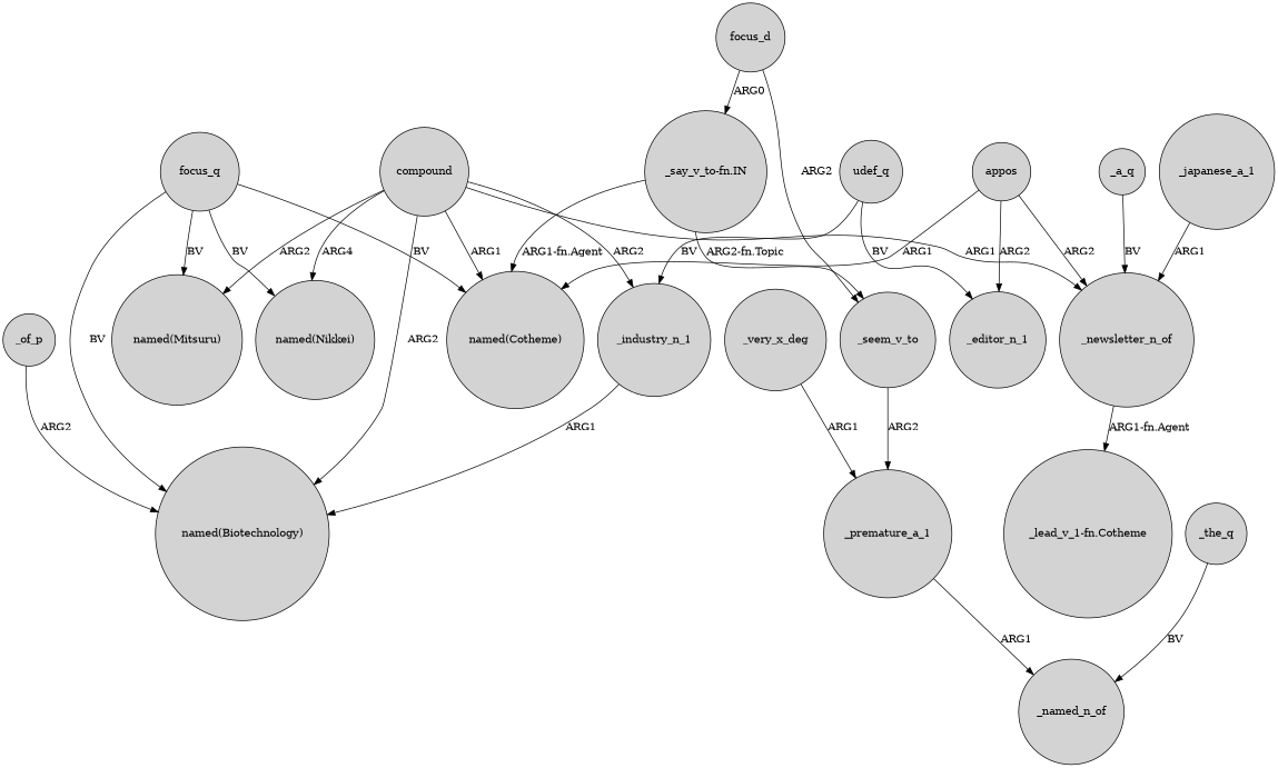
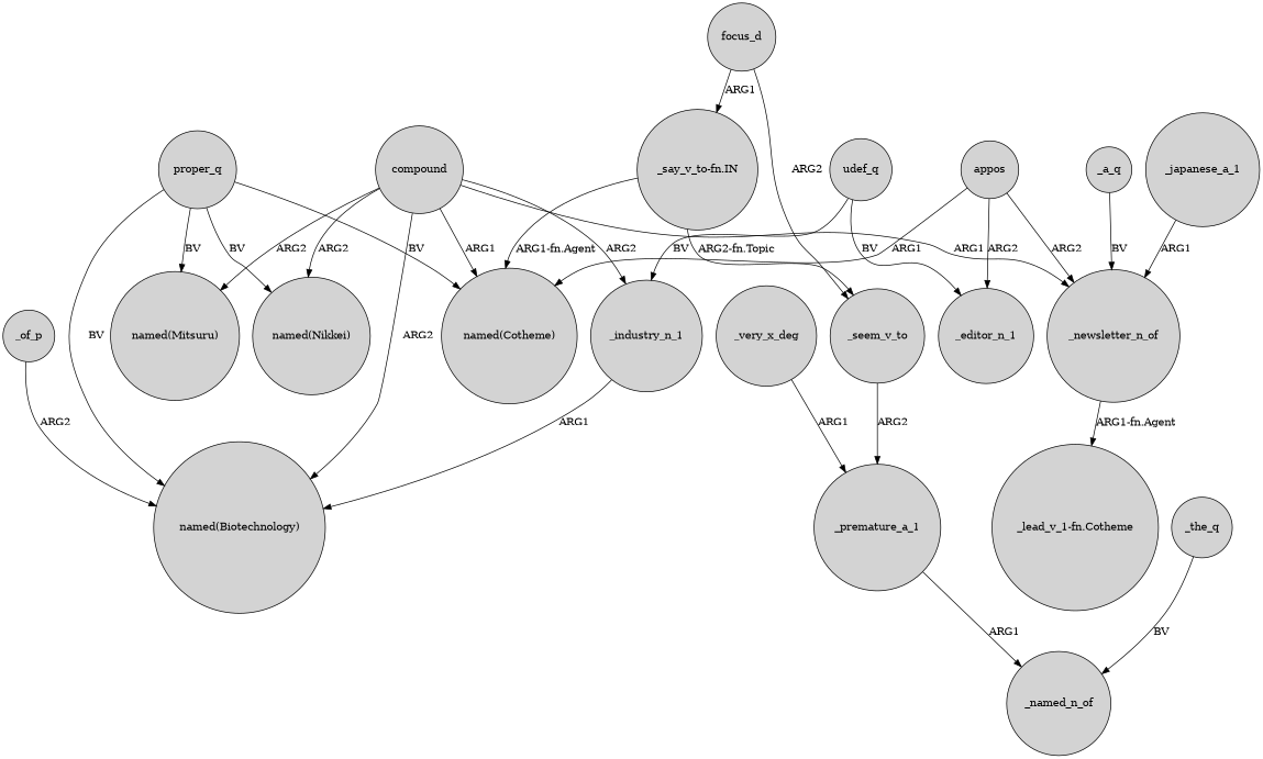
  digraph {
    node [shape=circle style=filled]
    n1 [label="named(Cotheme)"]
-   proper_q [label=focus_q]
+   proper_q
    "named(Biotechnology)"
    "named(Mitsuru)"
    "named(Nikkei)"
    appos
    _editor_n_1
    _newsletter_n_of
    "_lead_v_1-fn.Cotheme"
    "_say_v_to-fn.IN"
    _seem_v_to
    _premature_a_1
    focus_d
    n14 [label=_named_n_of]
    _very_x_deg
    _the_q
    compound
    _industry_n_1
    _a_q
    _of_p
    _japanese_a_1
    udef_q
    proper_q -> n1 [label=BV]
    proper_q -> "named(Biotechnology)" [label=BV]
    proper_q -> "named(Mitsuru)" [label=BV]
    proper_q -> "named(Nikkei)" [label=BV]
    appos -> n1 [label=ARG1]
    appos -> _editor_n_1 [label=ARG2]
    appos -> _newsletter_n_of [label=ARG2]
    _newsletter_n_of -> "_lead_v_1-fn.Cotheme" [label="ARG1-fn.Agent"]
    "_say_v_to-fn.IN" -> n1 [label="ARG1-fn.Agent"]
    "_say_v_to-fn.IN" -> _seem_v_to [label="ARG2-fn.Topic"]
    _seem_v_to -> _premature_a_1 [label=ARG2]
    _premature_a_1 -> n14 [label=ARG1]
-   focus_d -> "_say_v_to-fn.IN" [label=ARG0]
+   focus_d -> "_say_v_to-fn.IN" [label=ARG1]
    focus_d -> _seem_v_to [label=ARG2]
    _very_x_deg -> _premature_a_1 [label=ARG1]
    _the_q -> n14 [label=BV]
    compound -> n1 [label=ARG1]
    compound -> "named(Biotechnology)" [label=ARG2]
    compound -> "named(Mitsuru)" [label=ARG2]
-   compound -> "named(Nikkei)" [label=ARG4]
+   compound -> "named(Nikkei)" [label=ARG2]
    compound -> _newsletter_n_of [label=ARG1]
    compound -> _industry_n_1 [label=ARG2]
    _industry_n_1 -> "named(Biotechnology)" [label=ARG1]
    _a_q -> _newsletter_n_of [label=BV]
    _of_p -> "named(Biotechnology)" [label=ARG2]
    _japanese_a_1 -> _newsletter_n_of [label=ARG1]
    udef_q -> _editor_n_1 [label=BV]
    udef_q -> _industry_n_1 [label=BV]
  }
